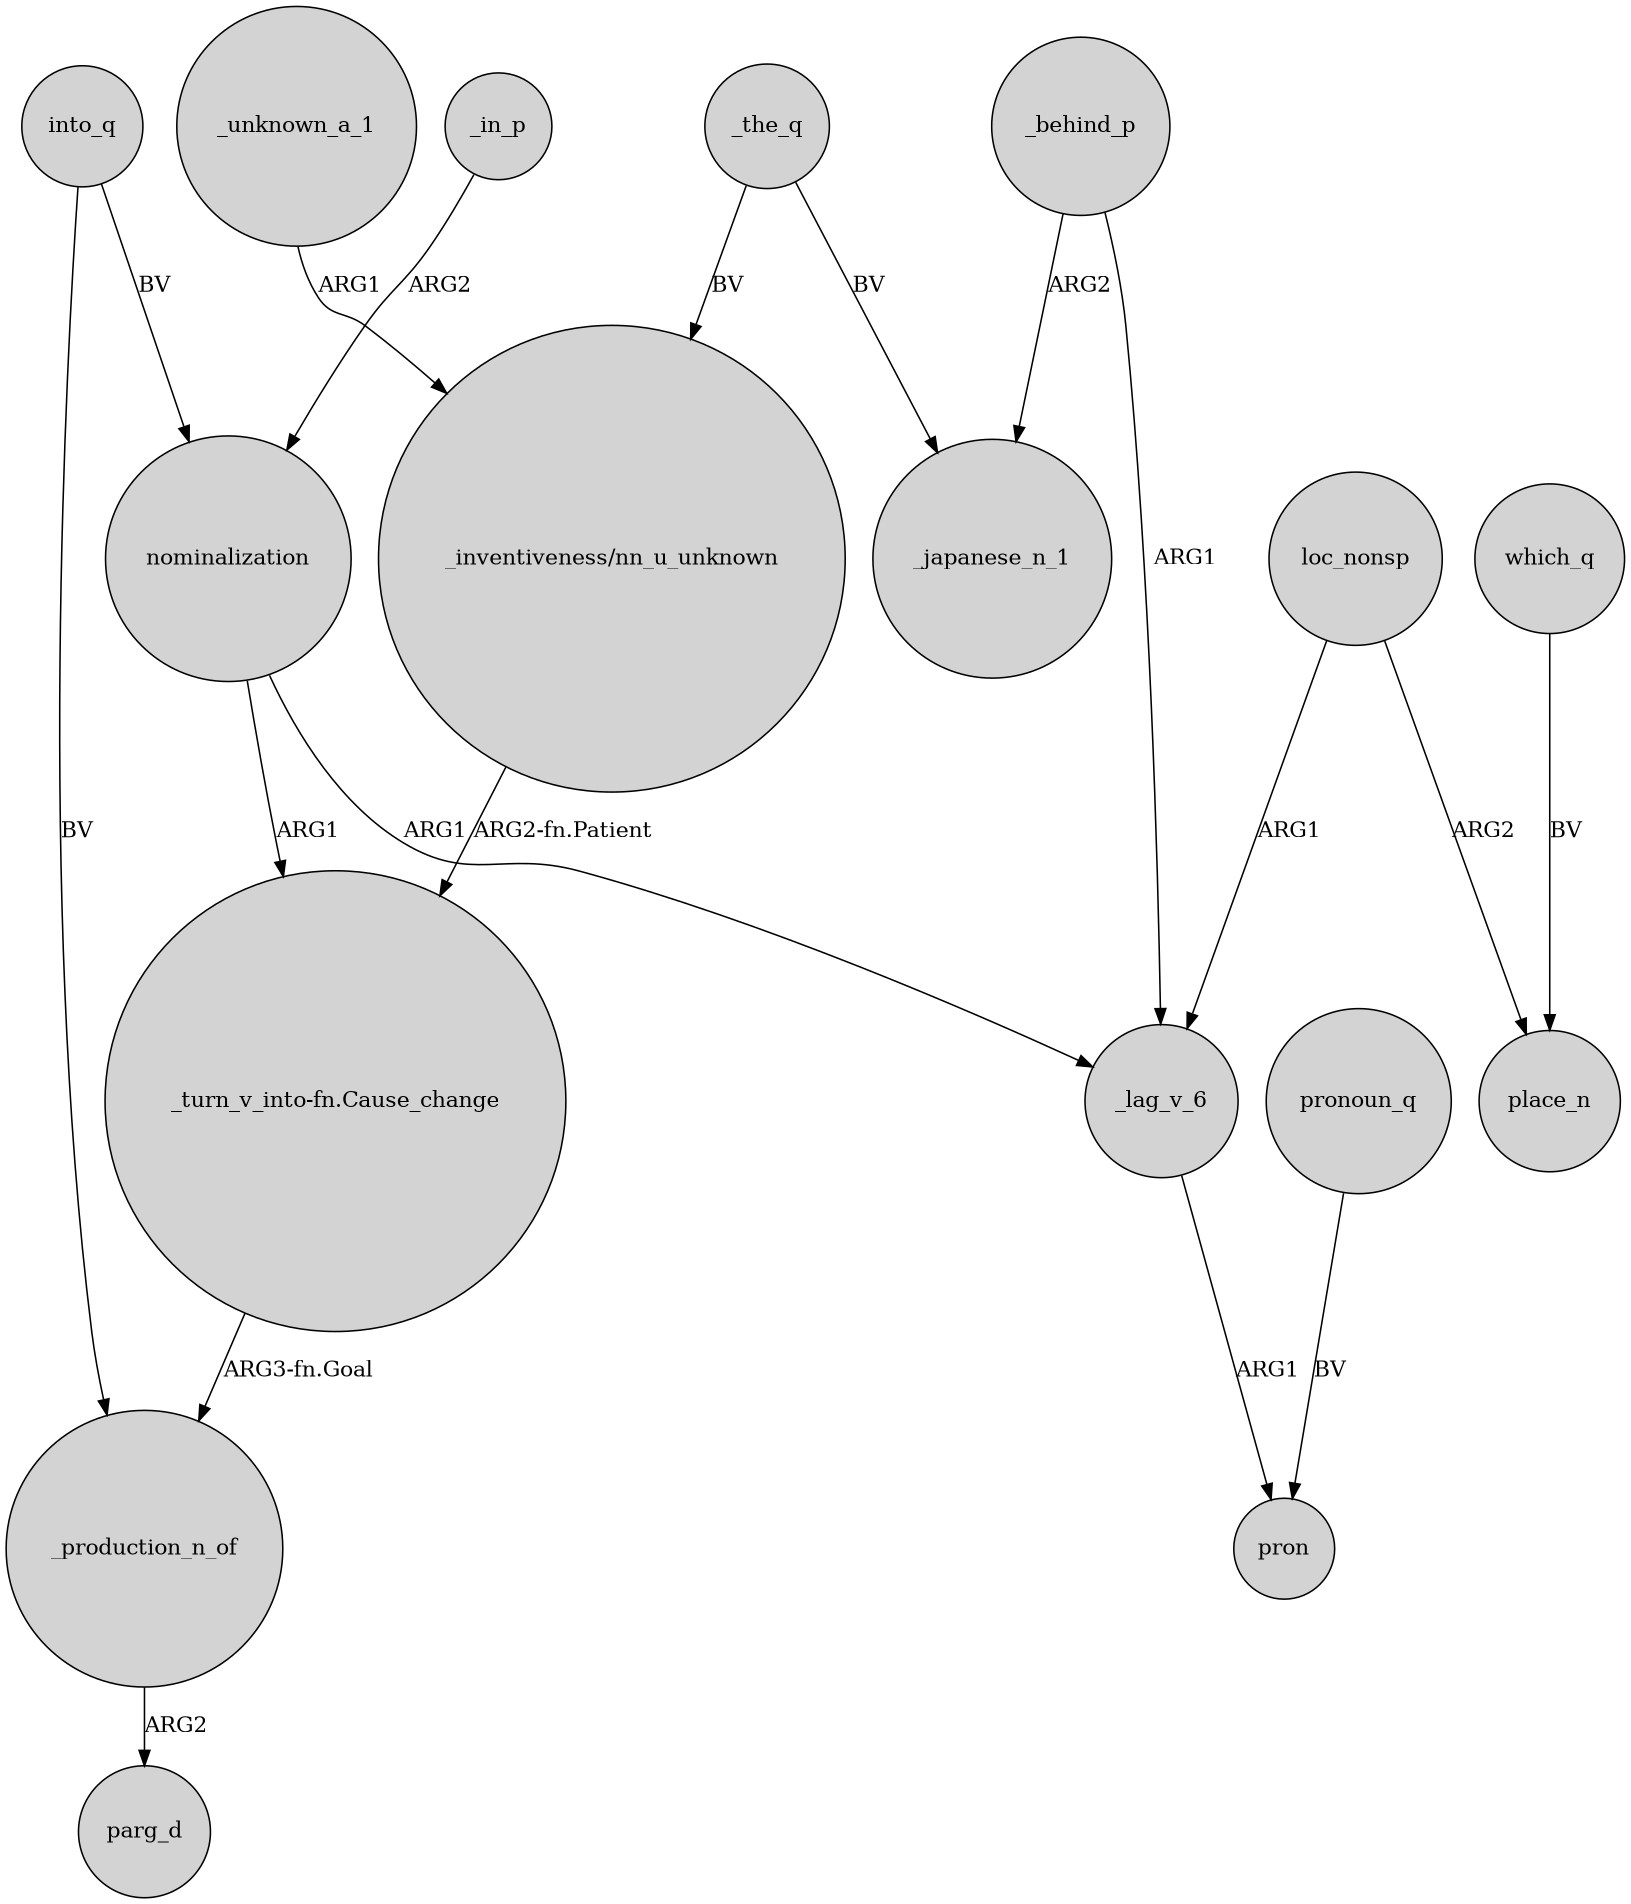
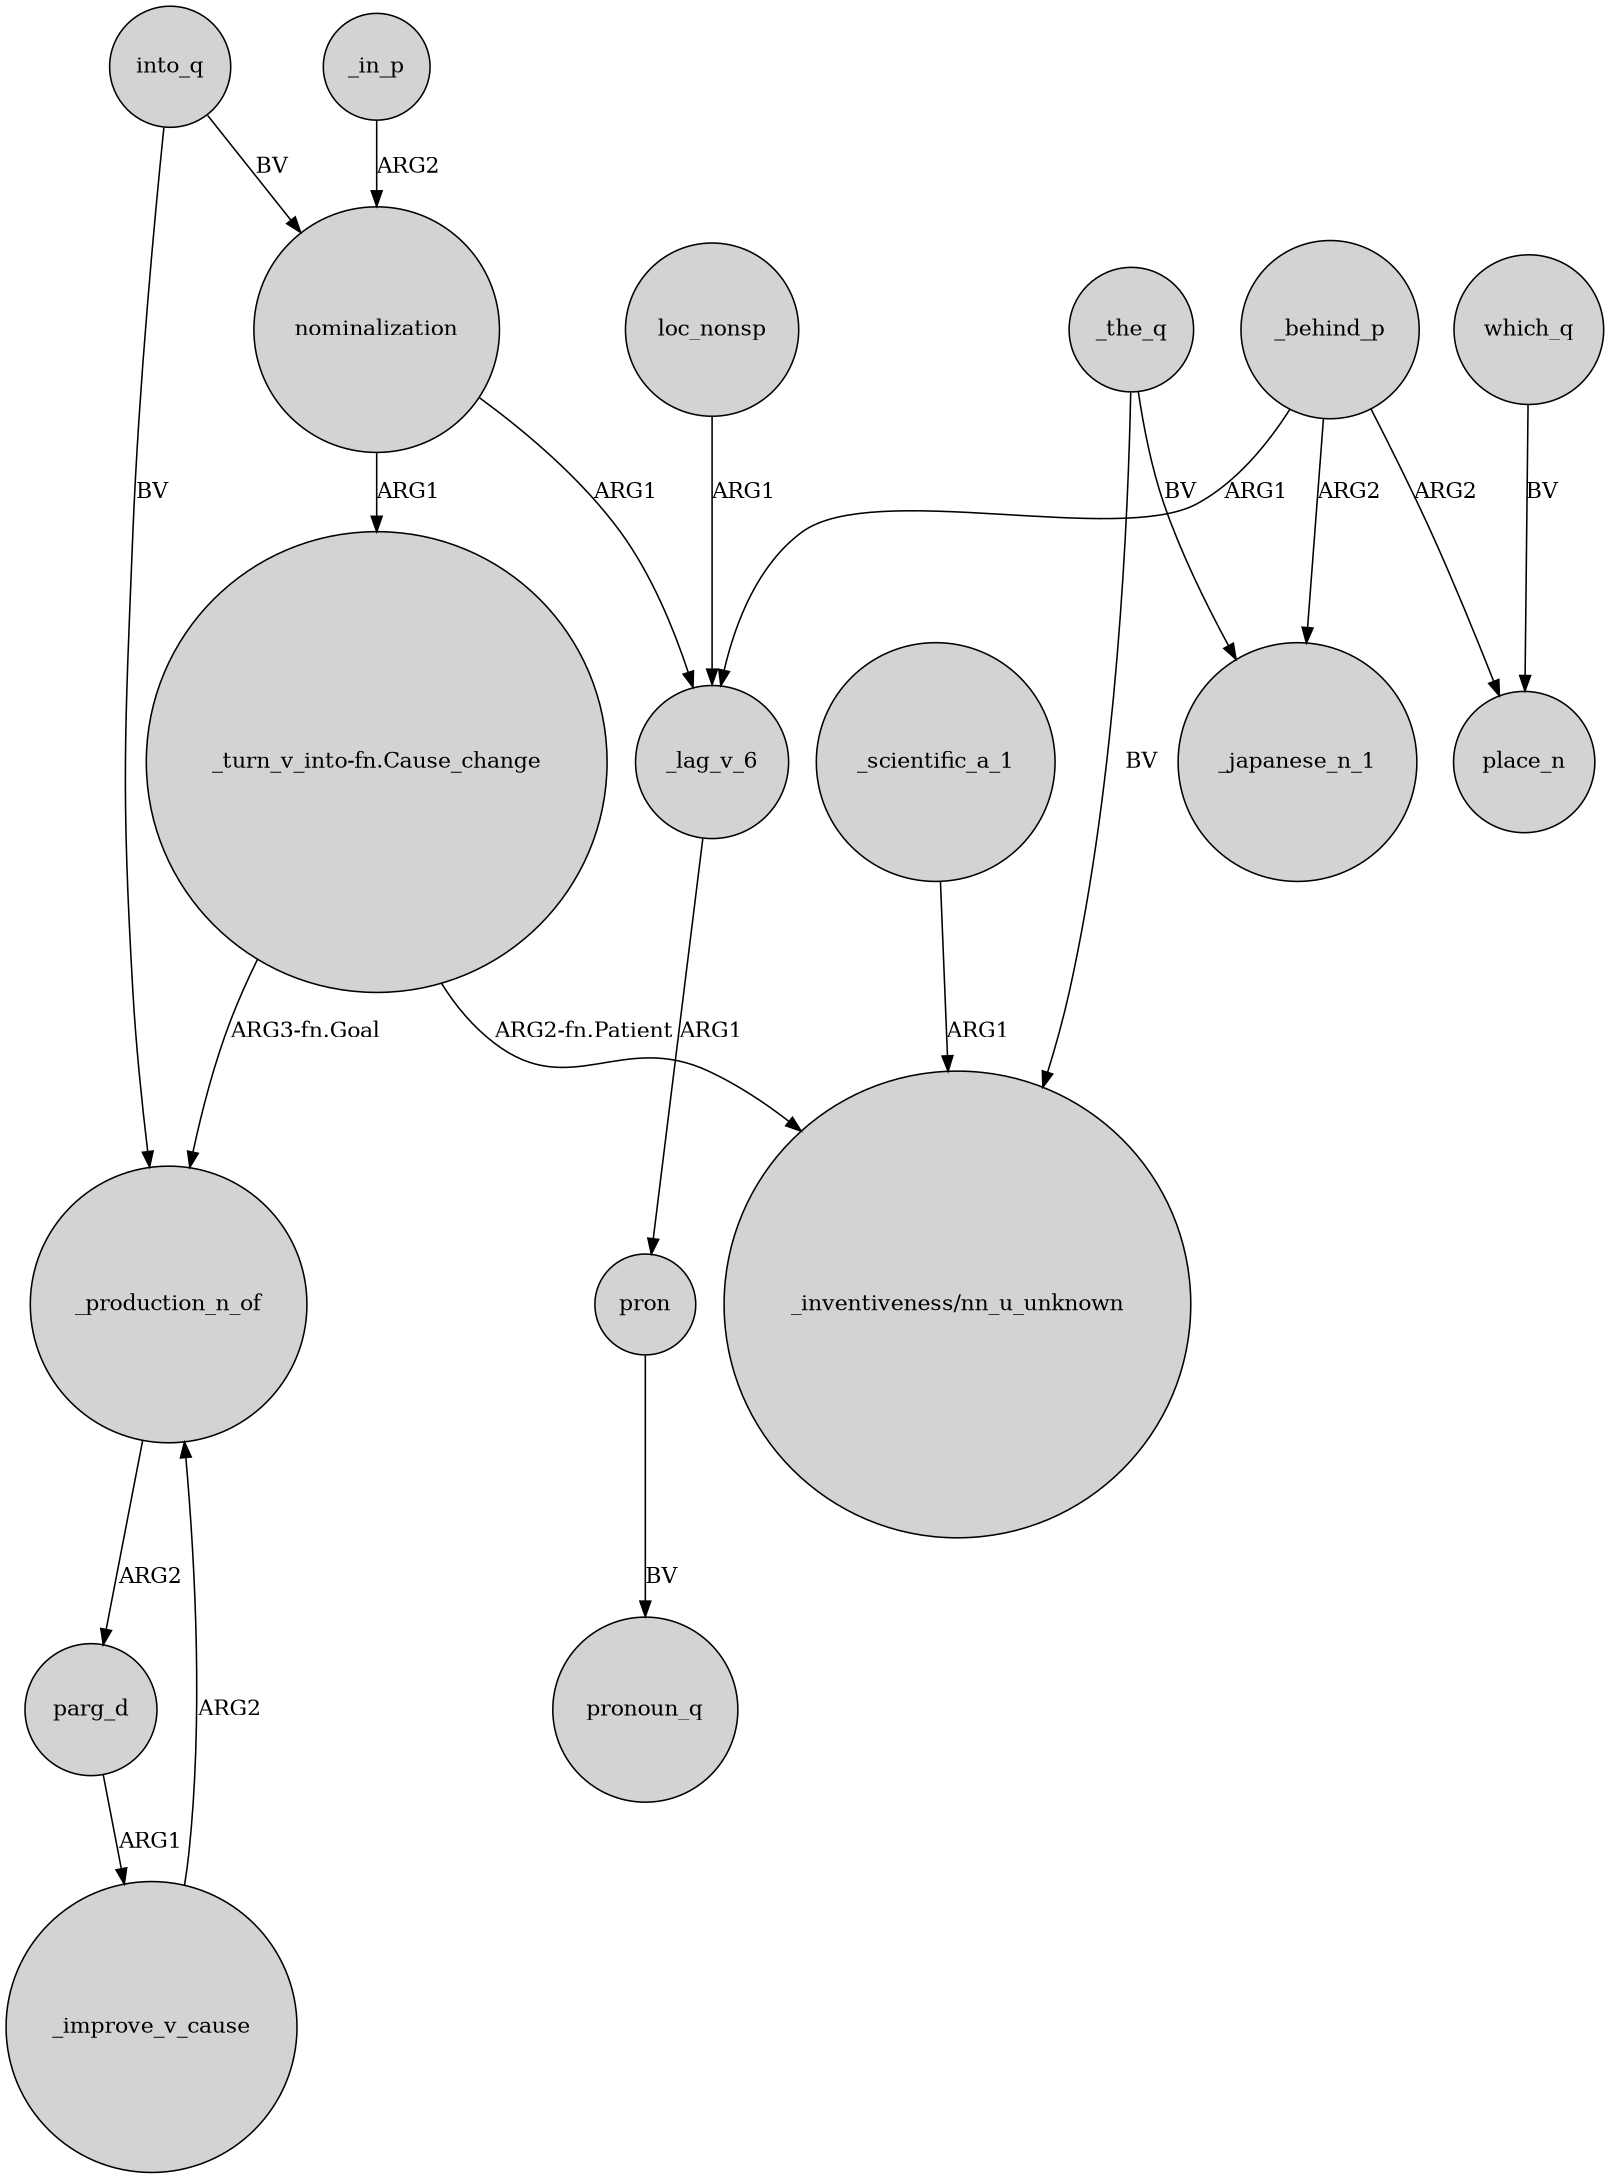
  digraph {
    node [shape=circle style=filled]
    n1 [label=into_q]
    _production_n_of
    nominalization
    parg_d
    n5 [label=_lag_v_6]
    "_turn_v_into-fn.Cause_change"
    _behind_p
    _japanese_n_1
    pron
    loc_nonsp
    place_n
    "_inventiveness/nn_u_unknown"
    _the_q
-   _scientific_a_1 [label=_unknown_a_1]
+   _scientific_a_1
    which_q
+   _improve_v_cause
    pronoun_q
    _in_p
    n1 -> _production_n_of [label=BV]
    n1 -> nominalization [label=BV]
    _production_n_of -> parg_d [label=ARG2]
    nominalization -> n5 [label=ARG1]
    nominalization -> "_turn_v_into-fn.Cause_change" [label=ARG1]
+   parg_d -> _improve_v_cause [label=ARG1]
    n5 -> pron [label=ARG1]
    "_turn_v_into-fn.Cause_change" -> _production_n_of [label="ARG3-fn.Goal"]
-   "_inventiveness/nn_u_unknown" -> "_turn_v_into-fn.Cause_change" [label="ARG2-fn.Patient"]
+   "_turn_v_into-fn.Cause_change" -> "_inventiveness/nn_u_unknown" [label="ARG2-fn.Patient"]
    _behind_p -> n5 [label=ARG1]
    _behind_p -> _japanese_n_1 [label=ARG2]
    loc_nonsp -> n5 [label=ARG1]
-   loc_nonsp -> place_n [label=ARG2]
+   _behind_p -> place_n [label=ARG2]
    _the_q -> _japanese_n_1 [label=BV]
    _the_q -> "_inventiveness/nn_u_unknown" [label=BV]
    _scientific_a_1 -> "_inventiveness/nn_u_unknown" [label=ARG1]
    which_q -> place_n [label=BV]
-   pronoun_q -> pron [label=BV]
+   _improve_v_cause -> _production_n_of [label=ARG2]
+   pron -> pronoun_q [label=BV]
    _in_p -> nominalization [label=ARG2]
  }
